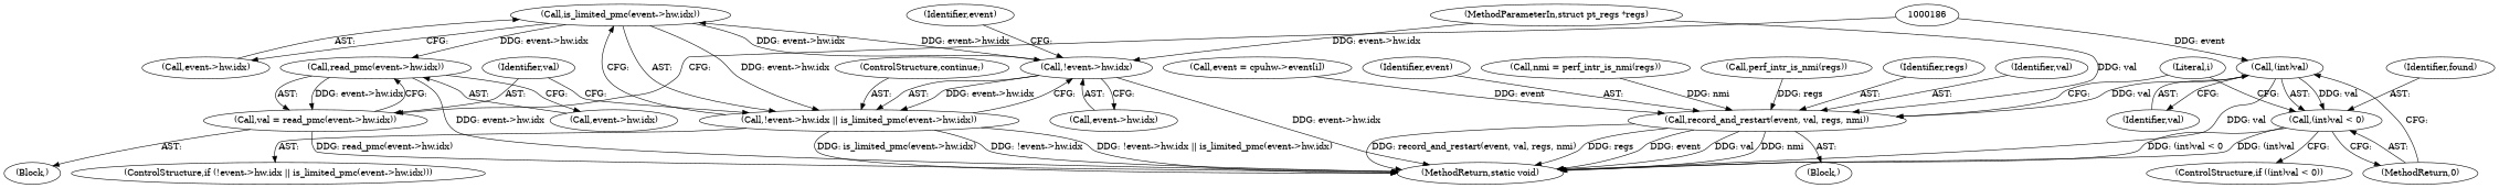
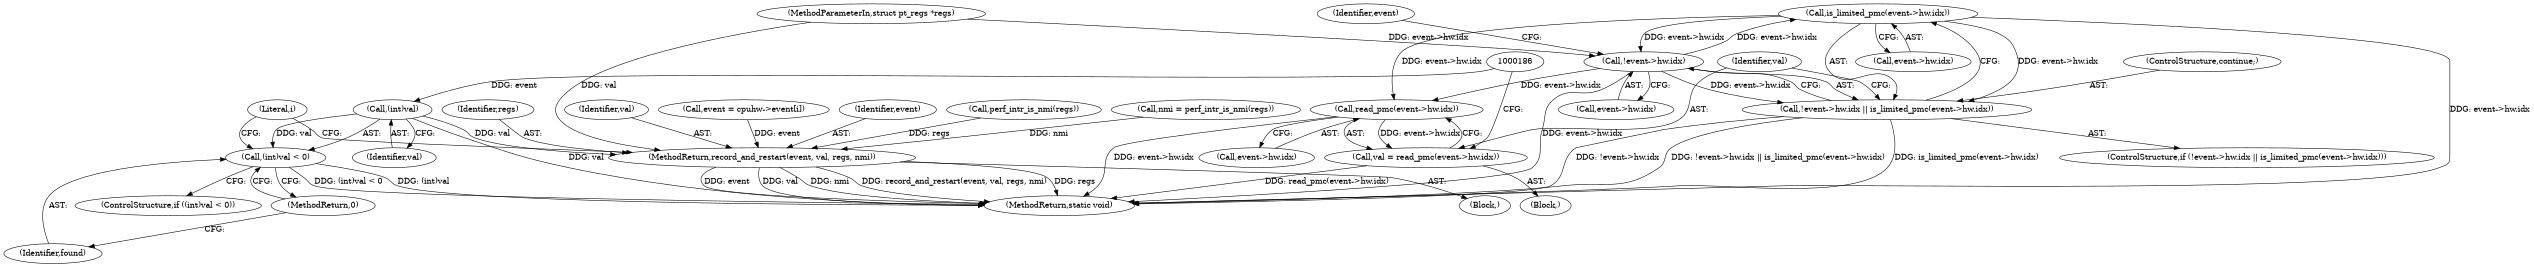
  digraph {
    n1 [label="(Call,is_limited_pmc(event->hw.idx))"]
    n2 [label="(Call,!event->hw.idx)"]
    n3 [label="(Call,read_pmc(event->hw.idx))"]
    n4 [label="(Call,!event->hw.idx || is_limited_pmc(event->hw.idx))"]
    n5 [label="(MethodReturn,static void)"]
    n6 [label="(Call,event->hw.idx)"]
    n7 [label="(Call,event->hw.idx)"]
    n8 [label="(Call,val = read_pmc(event->hw.idx))"]
    n9 [label="(Call,event->hw.idx)"]
    n10 [label="(ControlStructure,if (!event->hw.idx || is_limited_pmc(event->hw.idx)))"]
    n11 [label="(Block,)"]
    n12 [label="(Call,(int)val)"]
    n13 [label="(Call,(int)val < 0)"]
-   n14 [label="(Call,record_and_restart(event, val, regs, nmi))"]
+   n14 [label="(MethodReturn,record_and_restart(event, val, regs, nmi))"]
    n15 [label="(Identifier,val)"]
    n16 [label="(ControlStructure,if ((int)val < 0))"]
    n17 [label="(MethodReturn,0)"]
    n18 [label="(Block,)"]
    n19 [label="(Call,nmi = perf_intr_is_nmi(regs))"]
    n20 [label="(Identifier,event)"]
    n21 [label="(Call,perf_intr_is_nmi(regs))"]
    n22 [label="(MethodParameterIn,struct pt_regs *regs)"]
    n23 [label="(ControlStructure,continue;)"]
    n24 [label="(Identifier,val)"]
    n25 [label="(Identifier,found)"]
    n26 [label="(Identifier,regs)"]
    n27 [label="(Identifier,val)"]
    n28 [label="(Call,event = cpuhw->event[i])"]
    n29 [label="(Identifier,event)"]
    n30 [label="(Literal,i)"]
    1000186
    n1 -> n2 [label="DDG: event->hw.idx"]
    n1 -> n3 [label="DDG: event->hw.idx"]
    n1 -> n4 [label="AST: "]
    n1 -> n4 [label="DDG: event->hw.idx"]
+   n1 -> n5 [label="DDG: event->hw.idx"]
    n1 -> n6 [label="CFG: "]
    n2 -> n1 [label="DDG: event->hw.idx"]
+   n2 -> n3 [label="DDG: event->hw.idx"]
    n2 -> n4 [label="AST: "]
    n2 -> n4 [label="DDG: event->hw.idx"]
    n2 -> n5 [label="DDG: event->hw.idx"]
    n2 -> n7 [label="CFG: "]
    n3 -> n5 [label="DDG: event->hw.idx"]
    n3 -> n8 [label="AST: "]
    n3 -> n8 [label="DDG: event->hw.idx"]
    n3 -> n9 [label="CFG: "]
    n4 -> n1 [label="CFG: "]
    n4 -> n2 [label="CFG: "]
    n4 -> n5 [label="DDG: is_limited_pmc(event->hw.idx)"]
    n4 -> n5 [label="DDG: !event->hw.idx"]
    n4 -> n5 [label="DDG: !event->hw.idx || is_limited_pmc(event->hw.idx)"]
    n4 -> n10 [label="AST: "]
    n6 -> n1 [label="AST: "]
    n7 -> n2 [label="AST: "]
    n8 -> n3 [label="CFG: "]
    n8 -> n5 [label="DDG: read_pmc(event->hw.idx)"]
    n8 -> n11 [label="AST: "]
    n9 -> n3 [label="AST: "]
    n12 -> n5 [label="DDG: val"]
    n12 -> n13 [label="AST: "]
    n12 -> n13 [label="DDG: val"]
    n12 -> n14 [label="DDG: val"]
    n12 -> n15 [label="CFG: "]
    n13 -> n5 [label="DDG: (int)val"]
    n13 -> n5 [label="DDG: (int)val < 0"]
    n13 -> n16 [label="CFG: "]
    n13 -> n17 [label="CFG: "]
    n14 -> n5 [label="DDG: event"]
    n14 -> n5 [label="DDG: val"]
    n14 -> n5 [label="DDG: nmi"]
    n14 -> n5 [label="DDG: record_and_restart(event, val, regs, nmi)"]
    n14 -> n5 [label="DDG: regs"]
    n14 -> n18 [label="AST: "]
    n15 -> n12 [label="AST: "]
-   n17 -> n12 [label="CFG: "]
-   n17 -> n13 [label="AST: "]
+   n17 -> n25 [label="CFG: "]
+   n17 -> n13 [label="CFG: "]
    n19 -> n14 [label="DDG: nmi"]
    n20 -> n2 [label="CFG: "]
    n21 -> n14 [label="DDG: regs"]
    n22 -> n2 [label="DDG: event->hw.idx"]
    n22 -> n14 [label="DDG: val"]
    n23 -> n4 [label="AST: "]
    n24 -> n4 [label="CFG: "]
    n24 -> n8 [label="AST: "]
    n25 -> n13 [label="AST: "]
    n26 -> n14 [label="AST: "]
    n27 -> n14 [label="AST: "]
    n28 -> n14 [label="DDG: event"]
    n29 -> n14 [label="AST: "]
    n30 -> n13 [label="CFG: "]
    n30 -> n14 [label="CFG: "]
    1000186 -> n8 [label="CFG: "]
    1000186 -> n12 [label="DDG: event"]
  }
